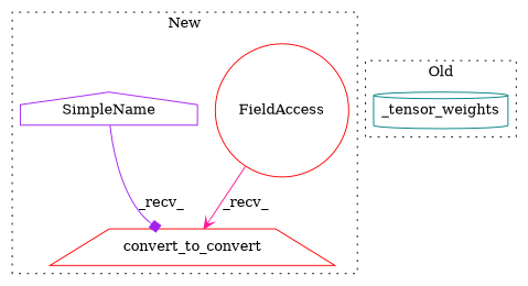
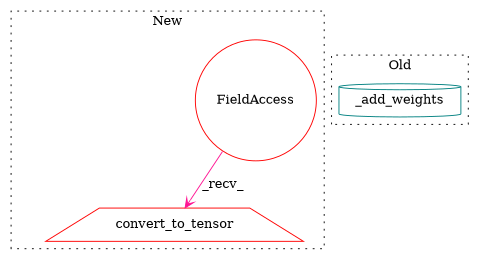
  digraph {
    node [a=32 color=red]
-   n1 [l="18,1" label=convert_to_convert s="4771,4841" shape=trapezium]
+   n1 [l="18,1" label=convert_to_tensor s="4771,4841" shape=trapezium]
    n2 [a=22 l=11 label=FieldAccess s=4830 shape=circle]
-   n3 [a=42 color=purple l=10 label=SimpleName s=4760 shape=house]
-   n4 [color=teal l="13,1" label=_tensor_weights s="3221,3252" shape=cylinder]
+   n4 [color=teal l="13,1" label=_add_weights s="3221,3252" shape=cylinder]
    subgraph cluster_1 {
      label=New
      style=dotted
      n1
      n2
-     n3
    }
    subgraph cluster_2 {
      label=Old
      style=dotted
      n4
    }
    n2 -> n1 [arrowhead=vee color=deeppink label=_recv_]
-   n3 -> n1 [arrowhead=box color=purple label=_recv_]
  }
